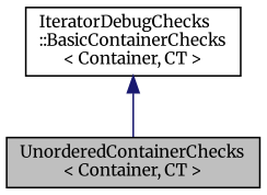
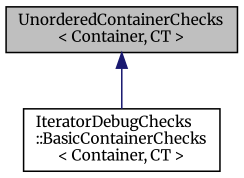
  digraph {
    fontname=Merriweather
    node [color=black fontname=Merriweather fontsize=10 shape=record style=filled]
    n1 [fillcolor=grey75 fontcolor=black height=0.2 label="UnorderedContainerChecks\l\< Container, CT \>" width=0.4]
    n2 [fillcolor=white height=0.2 label="IteratorDebugChecks\l::BasicContainerChecks\l\< Container, CT \>" width=0.4]
-   n2 -> n1 [color=midnightblue dir=back fontname=Merriweather fontsize=10 labelfontname=Helvetica labelfontsize=10 style=solid]
+   n1 -> n2 [color=midnightblue dir=back fontname=Merriweather fontsize=10 labelfontname=Helvetica labelfontsize=10 style=solid]
  }
